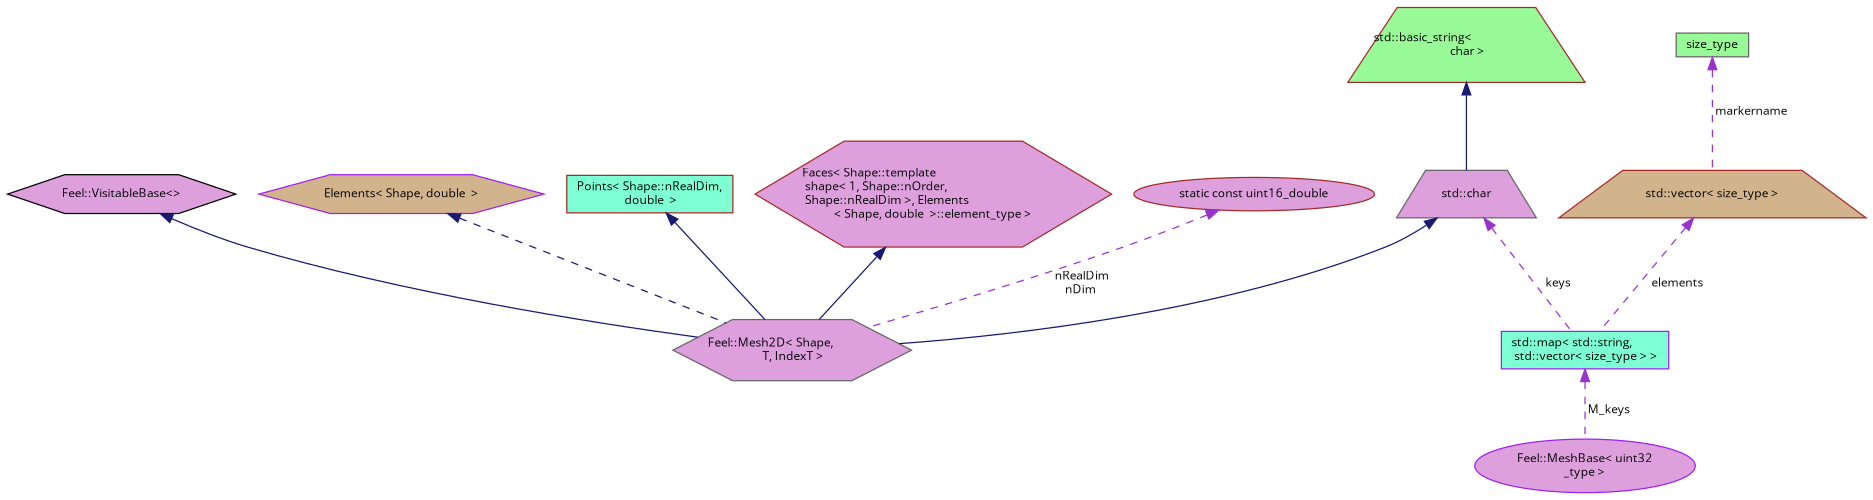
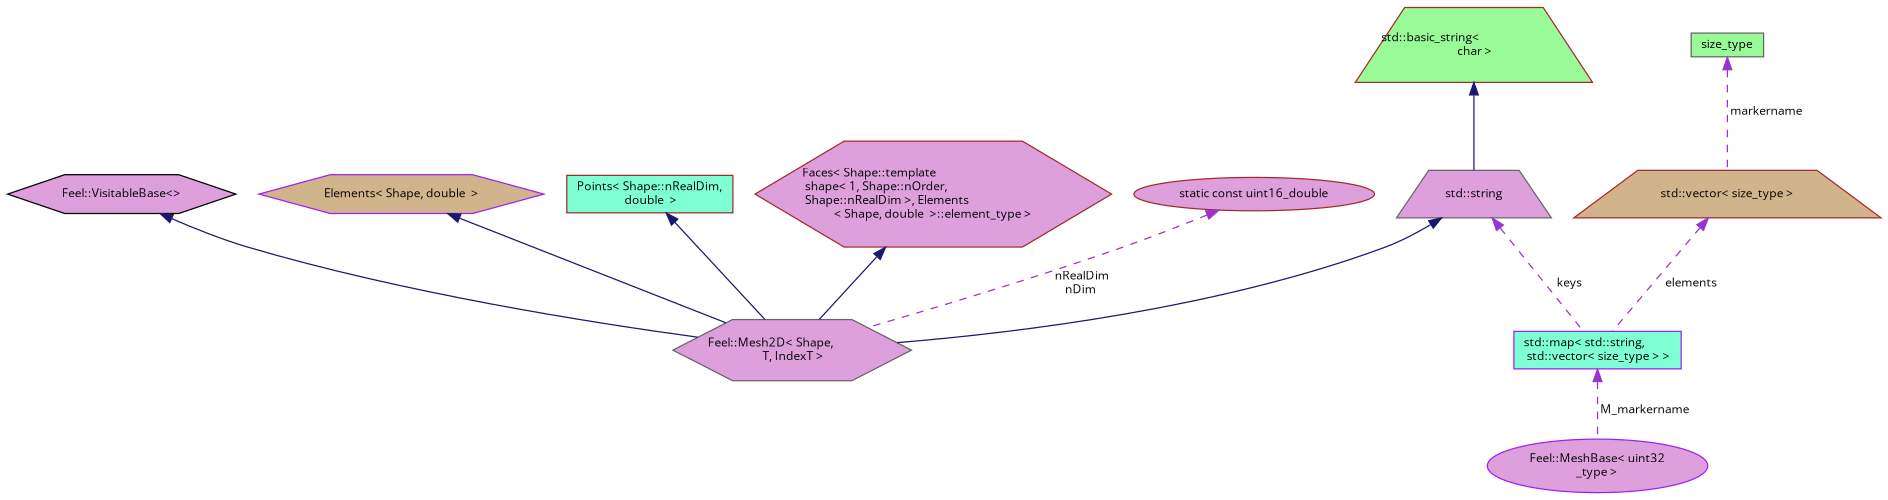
  digraph {
    fontname="Open Sans"
    rankdir=TB
    node [color=brown fillcolor=plum fontname="Open Sans" fontsize=10 shape=hexagon style=filled]
    edge [color=midnightblue dir=back fontname="Open Sans" fontsize=10 labelfontname=Helvetica labelfontsize=10 style=solid]
    n1 [color=gray40 fontcolor=black height=0.2 label="Feel::Mesh2D\< Shape,\l T, IndexT \>" width=0.4]
    n2 [color=black height=0.2 label="Feel::VisitableBase\<\>" width=0.4]
    n3 [color=purple height=0.2 label="Feel::MeshBase\< uint32\l_type \>" shape=ellipse width=0.4]
    n4 [color=purple fillcolor=aquamarine height=0.2 label="std::map\< std::string,\l std::vector\< size_type \> \>" shape=box width=0.4]
-   n5 [color=gray40 height=0.2 label="std::char" shape=trapezium width=0.4]
+   n5 [color=gray40 height=0.2 label="std::string" shape=trapezium width=0.4]
    n6 [fillcolor=palegreen height=0.2 label="std::basic_string\<\l char \>" shape=trapezium width=0.4]
    n7 [fillcolor=tan height=0.2 label="std::vector\< size_type \>" shape=trapezium width=0.4]
    n8 [color=gray40 fillcolor=palegreen height=0.2 label=size_type shape=box width=0.4]
    n9 [color=purple fillcolor=tan height=0.2 label="Elements\< Shape, double  \>" width=0.4]
    n10 [fillcolor=aquamarine height=0.2 label="Points\< Shape::nRealDim,\l double  \>" shape=box width=0.4]
    n11 [height=0.2 label="Faces\< Shape::template\l shape\< 1, Shape::nOrder,\l Shape::nRealDim \>, Elements\l\< Shape, double  \>::element_type \>" width=0.4]
    n12 [height=0.2 label="static const uint16_double" shape=ellipse width=0.4]
    n2 -> n1
-   n4 -> n3 [color=darkorchid3 label=" M_keys" style=dashed]
+   n4 -> n3 [color=darkorchid3 label=" M_markername" style=dashed]
    n5 -> n1
    n5 -> n4 [color=darkorchid3 label=" keys" style=dashed]
    n6 -> n5
    n7 -> n4 [color=darkorchid3 label=" elements" style=dashed]
    n8 -> n7 [color=darkorchid3 label=" markername" style=dashed]
-   n9 -> n1 [style=dashed]
+   n9 -> n1
    n10 -> n1
    n11 -> n1
    n12 -> n1 [color=darkorchid3 label=" nRealDim\nnDim" style=dashed]
  }
